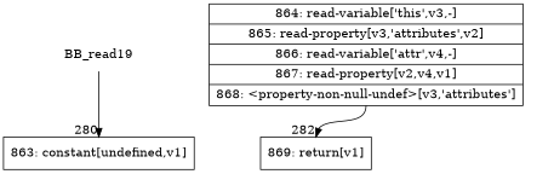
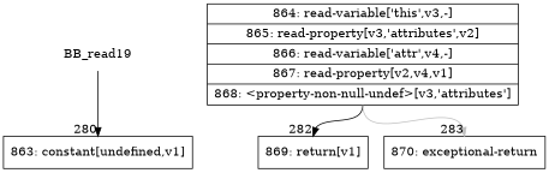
  digraph {
    rankdir=TD
    node [shape=record]
    edge [headport=n tailport=s]
    n1 [label=BB_read19 shape=none]
    n2 [label="{863: constant[undefined,v1]}"]
    n3 [label="{864: read-variable['this',v3,-]|865: read-property[v3,'attributes',v2]|866: read-variable['attr',v4,-]|867: read-property[v2,v4,v1]|868: \<property-non-null-undef\>[v3,'attributes']}"]
    n4 [label="{869: return[v1]}"]
+   n5 [label="{870: exceptional-return}"]
    n1 -> n2 [headlabel="    280"]
    n3 -> n4 [headlabel="      282"]
+   n3 -> n5 [color=gray headlabel="      283"]
  }
